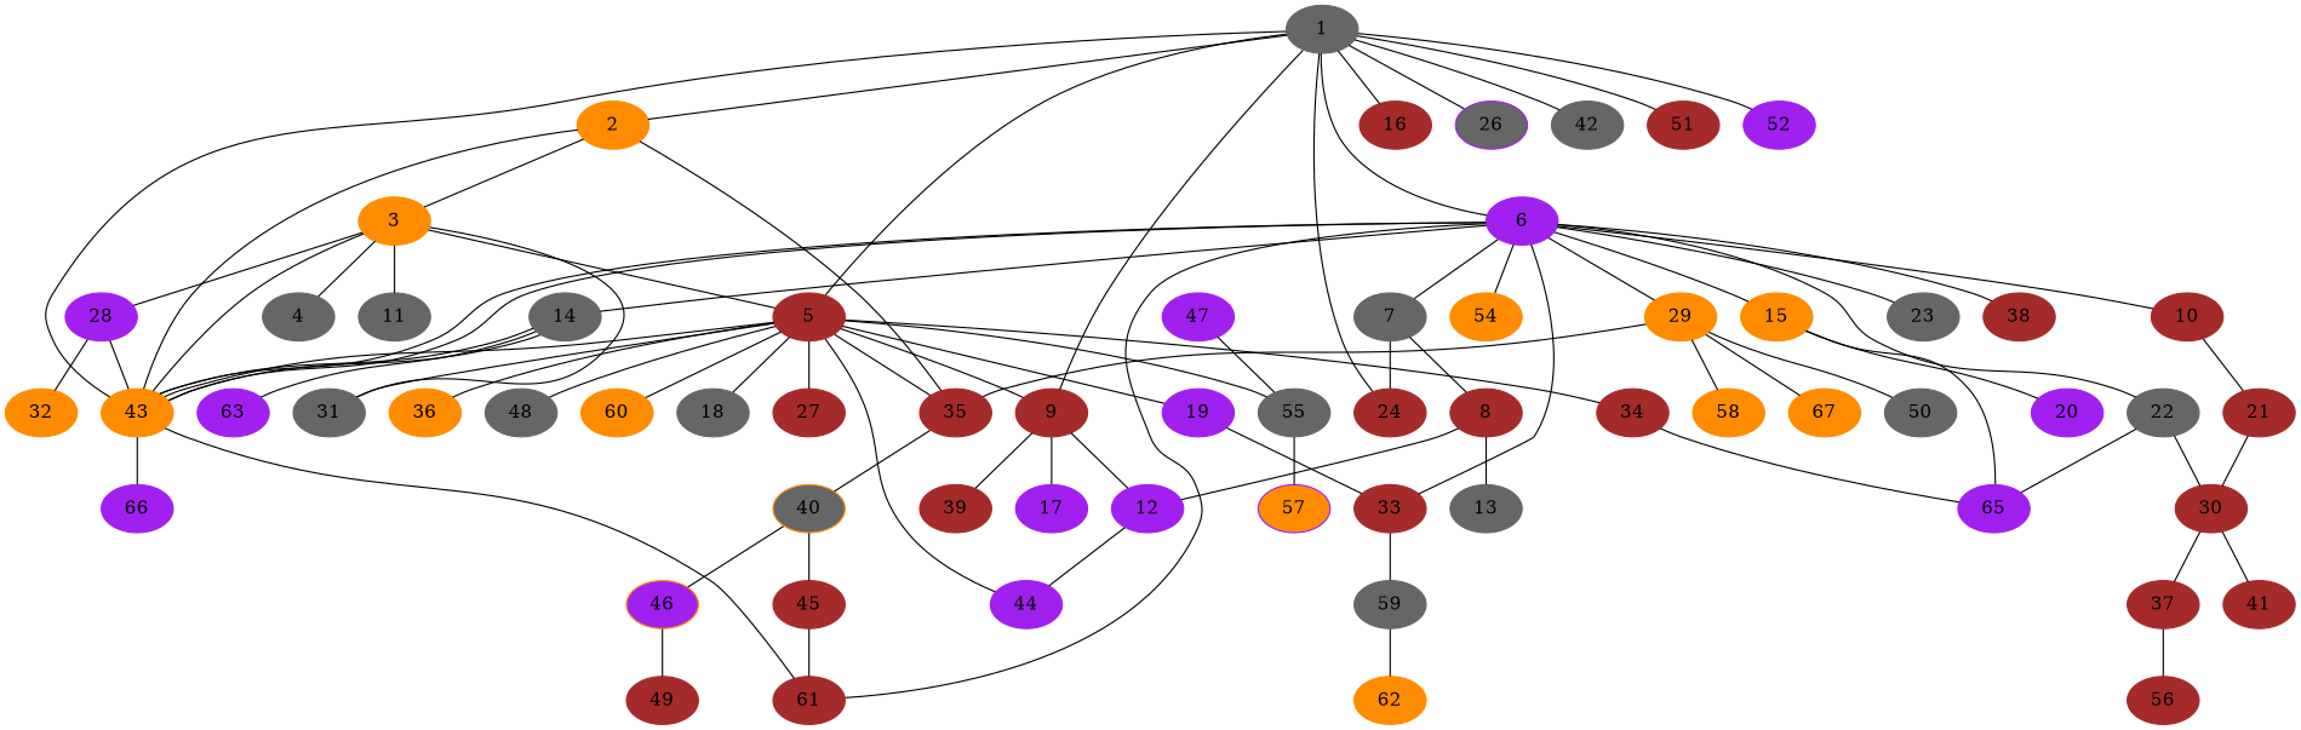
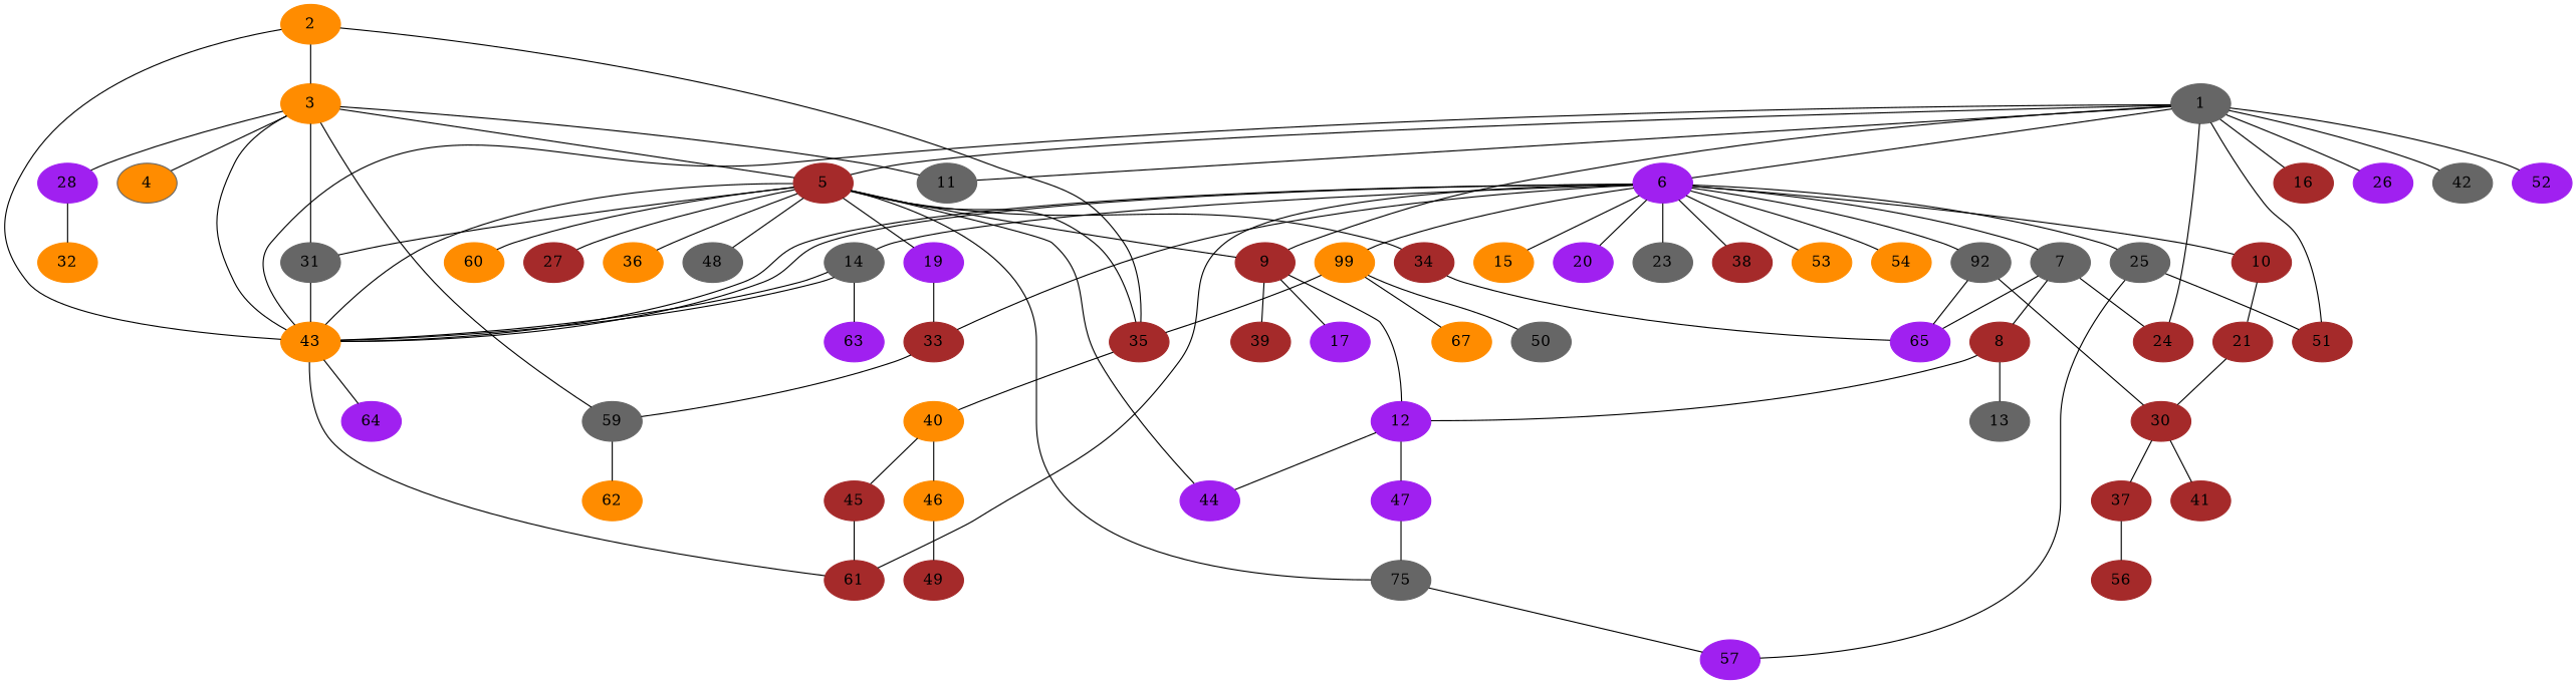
  graph {
    node [color=brown style=filled]
    1 [color=gray40]
    2 [color=darkorange]
    5
    6 [color=purple]
    9
    16
    24
-   26 [color=purple fillcolor=gray40]
+   26 [color=purple]
    42 [color=gray40]
    43 [color=darkorange]
    51
    52 [color=purple]
    3 [color=darkorange]
    35
    31 [color=gray40]
-   18 [color=gray40]
    19 [color=purple]
    27
    34
    36 [color=darkorange]
    44 [color=purple]
    48 [color=gray40]
-   55 [color=gray40]
+   55 [color=gray40 label=75]
    60 [color=darkorange]
    7 [color=gray40]
    10
    14 [color=gray40]
    15 [color=darkorange]
    20 [color=purple]
-   22 [color=gray40]
+   22 [color=gray40 label=92]
    23 [color=gray40]
-   29 [color=darkorange]
+   25 [color=gray40]
+   29 [color=darkorange label=99]
    33
    38
+   53 [color=darkorange]
    54 [color=darkorange]
    61
    12 [color=purple]
    17 [color=purple]
    39
-   66 [color=purple]
-   4 [color=gray40]
+   66 [color=purple label=64]
+   4 [color=gray40 fillcolor=darkorange]
    11 [color=gray40]
    28 [color=purple]
    59 [color=gray40]
-   40 [color=darkorange fillcolor=gray40]
+   40 [color=darkorange]
    32 [color=darkorange]
    62 [color=darkorange]
    65 [color=purple]
-   57 [color=purple fillcolor=darkorange]
+   57 [color=purple]
    8
    21
    63 [color=purple]
    30
    50 [color=gray40]
-   58 [color=darkorange]
    n58 [color=darkorange label=67]
    13 [color=gray40]
    47 [color=purple]
    37
    41
    56
    45
-   46 [color=darkorange fillcolor=purple]
+   46 [color=darkorange]
    49
-   1 -- 2
+   1 -- 11
    1 -- 5
    1 -- 6
    1 -- 9
    1 -- 16
    1 -- 24
    1 -- 26
    1 -- 42
    1 -- 43
    1 -- 51
    1 -- 52
    2 -- 43
    2 -- 3
    2 -- 35
    5 -- 9
    5 -- 43
    5 -- 35
    5 -- 31
-   5 -- 18
    5 -- 19
    5 -- 27
    5 -- 34
    5 -- 36
    5 -- 44
    5 -- 48
    5 -- 55
    5 -- 60
    6 -- 43
    6 -- 43
    6 -- 7
    6 -- 10
    6 -- 14
    6 -- 15
-   15 -- 20
+   6 -- 20
    6 -- 22
    6 -- 23
+   6 -- 25
    6 -- 29
    6 -- 33
    6 -- 38
+   6 -- 53
    6 -- 54
    6 -- 61
    9 -- 12
    9 -- 17
    9 -- 39
    43 -- 61
    43 -- 66
    3 -- 5
    3 -- 43
    3 -- 31
    3 -- 4
    3 -- 11
    3 -- 28
+   3 -- 59
    35 -- 40
    19 -- 33
    34 -- 65
    55 -- 57
    7 -- 24
    7 -- 8
    10 -- 21
    14 -- 43
    14 -- 43
    14 -- 63
-   15 -- 65
+   7 -- 65
    22 -- 65
    22 -- 30
+   25 -- 51
+   25 -- 57
    29 -- 35
    29 -- 50
-   29 -- 58
    29 -- n58
    33 -- 59
    12 -- 44
-   28 -- 43
+   12 -- 47
+   31 -- 43
    28 -- 32
    59 -- 62
    40 -- 45
    40 -- 46
    8 -- 12
    8 -- 13
    21 -- 30
    30 -- 37
    30 -- 41
    47 -- 55
    37 -- 56
    45 -- 61
    46 -- 49
  }
